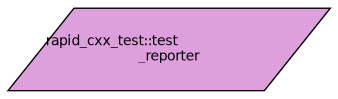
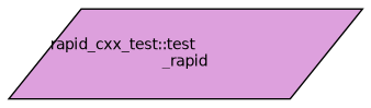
  digraph {
    rankdir=TB
-   n1 [color=black fillcolor=plum fontname=Helvetica fontsize=10 height=0.2 label="rapid_cxx_test::test\l_reporter" shape=parallelogram style=filled width=0.4]
+   n1 [color=black fillcolor=plum fontname=Helvetica fontsize=10 height=0.2 label="rapid_cxx_test::test\l_rapid" shape=parallelogram style=filled width=0.4]
  }
